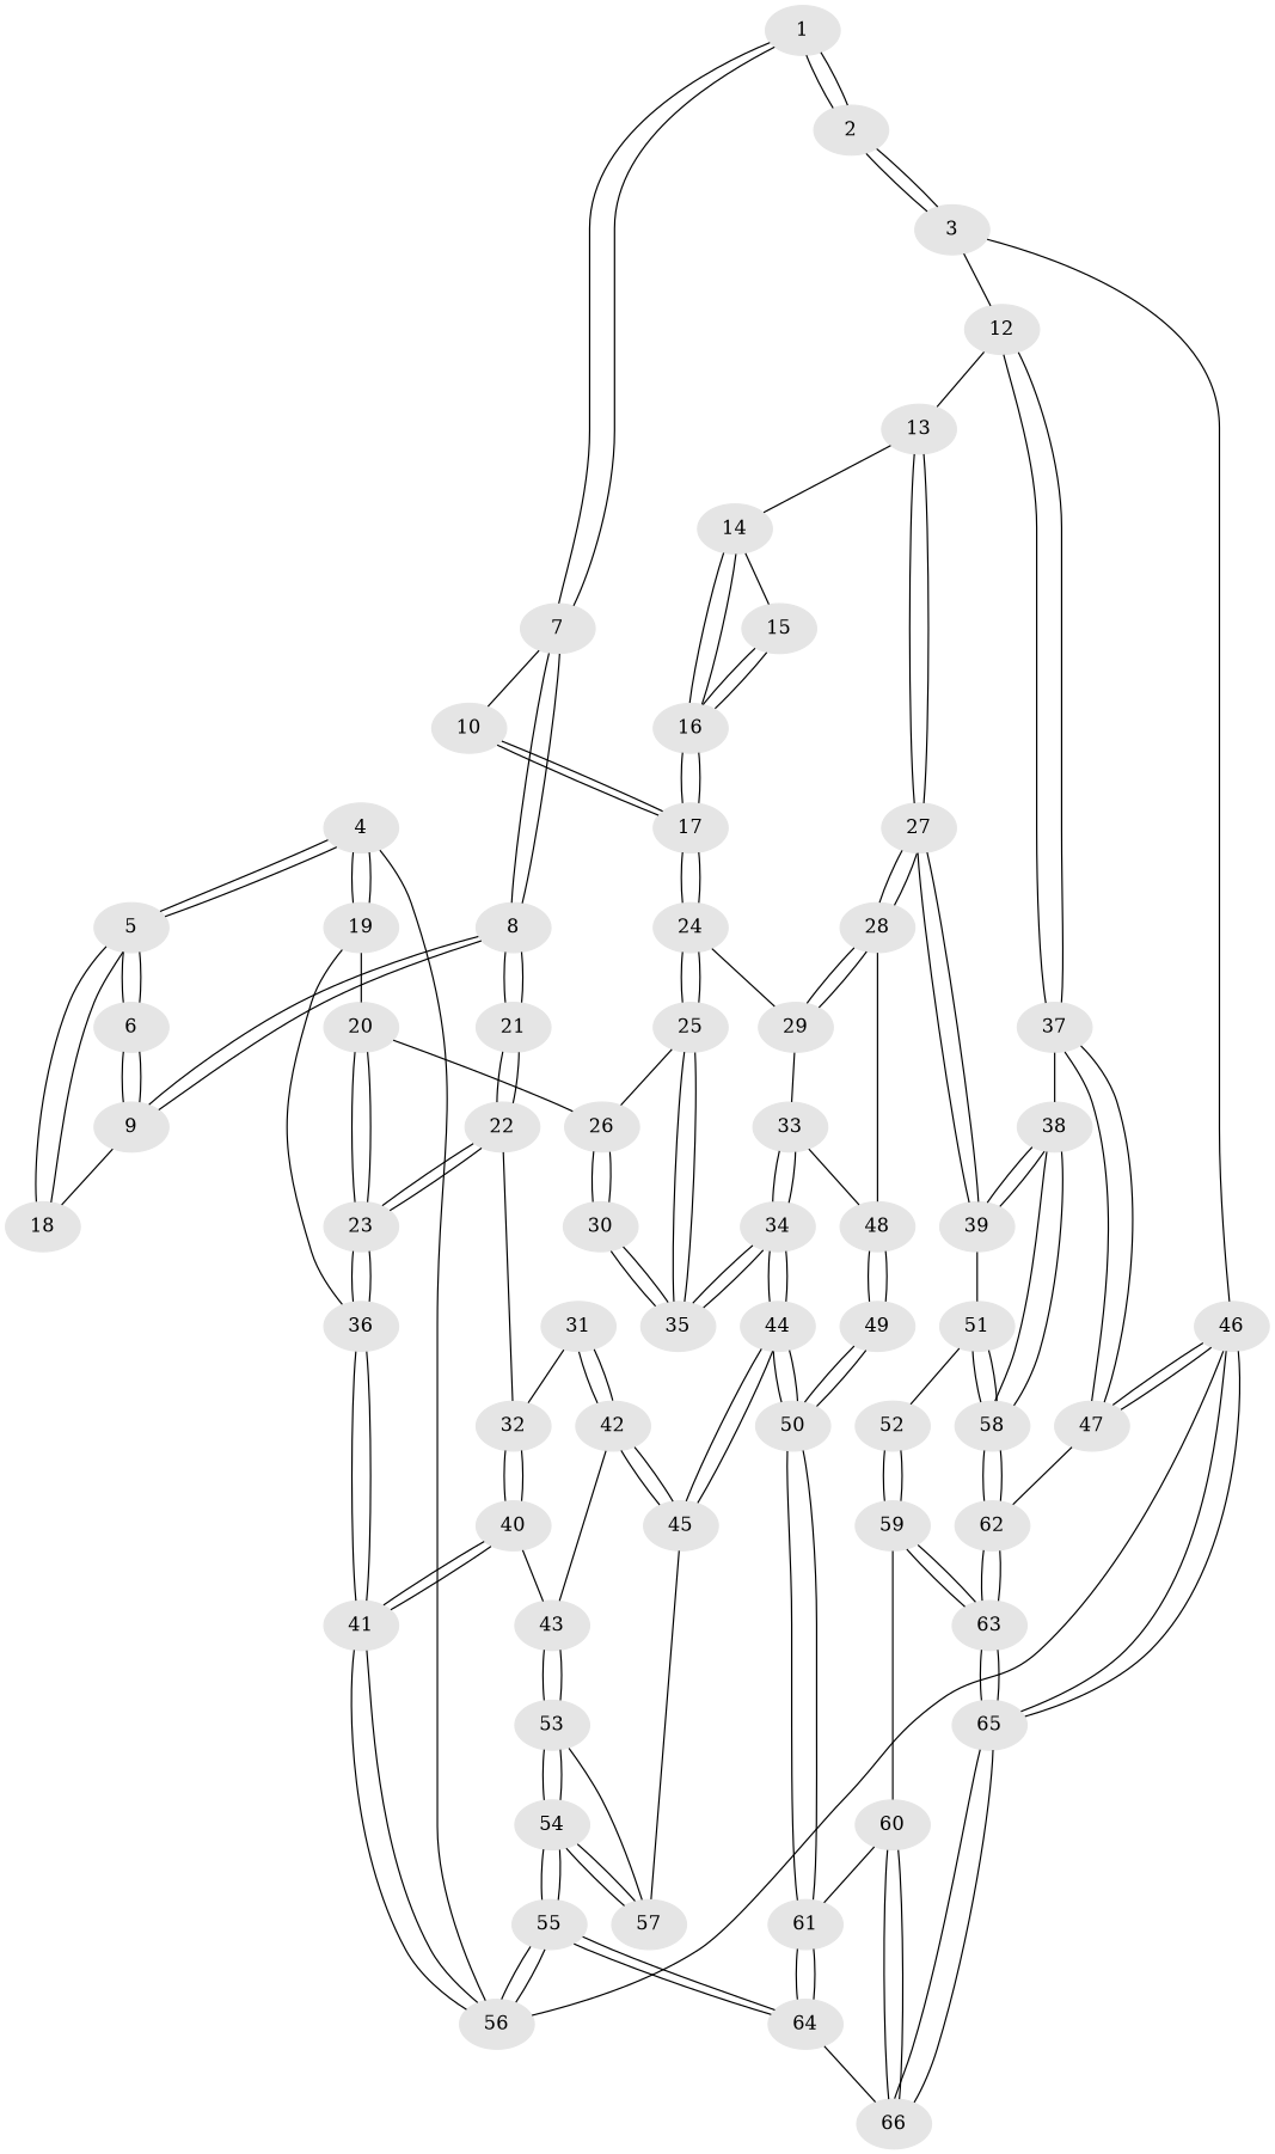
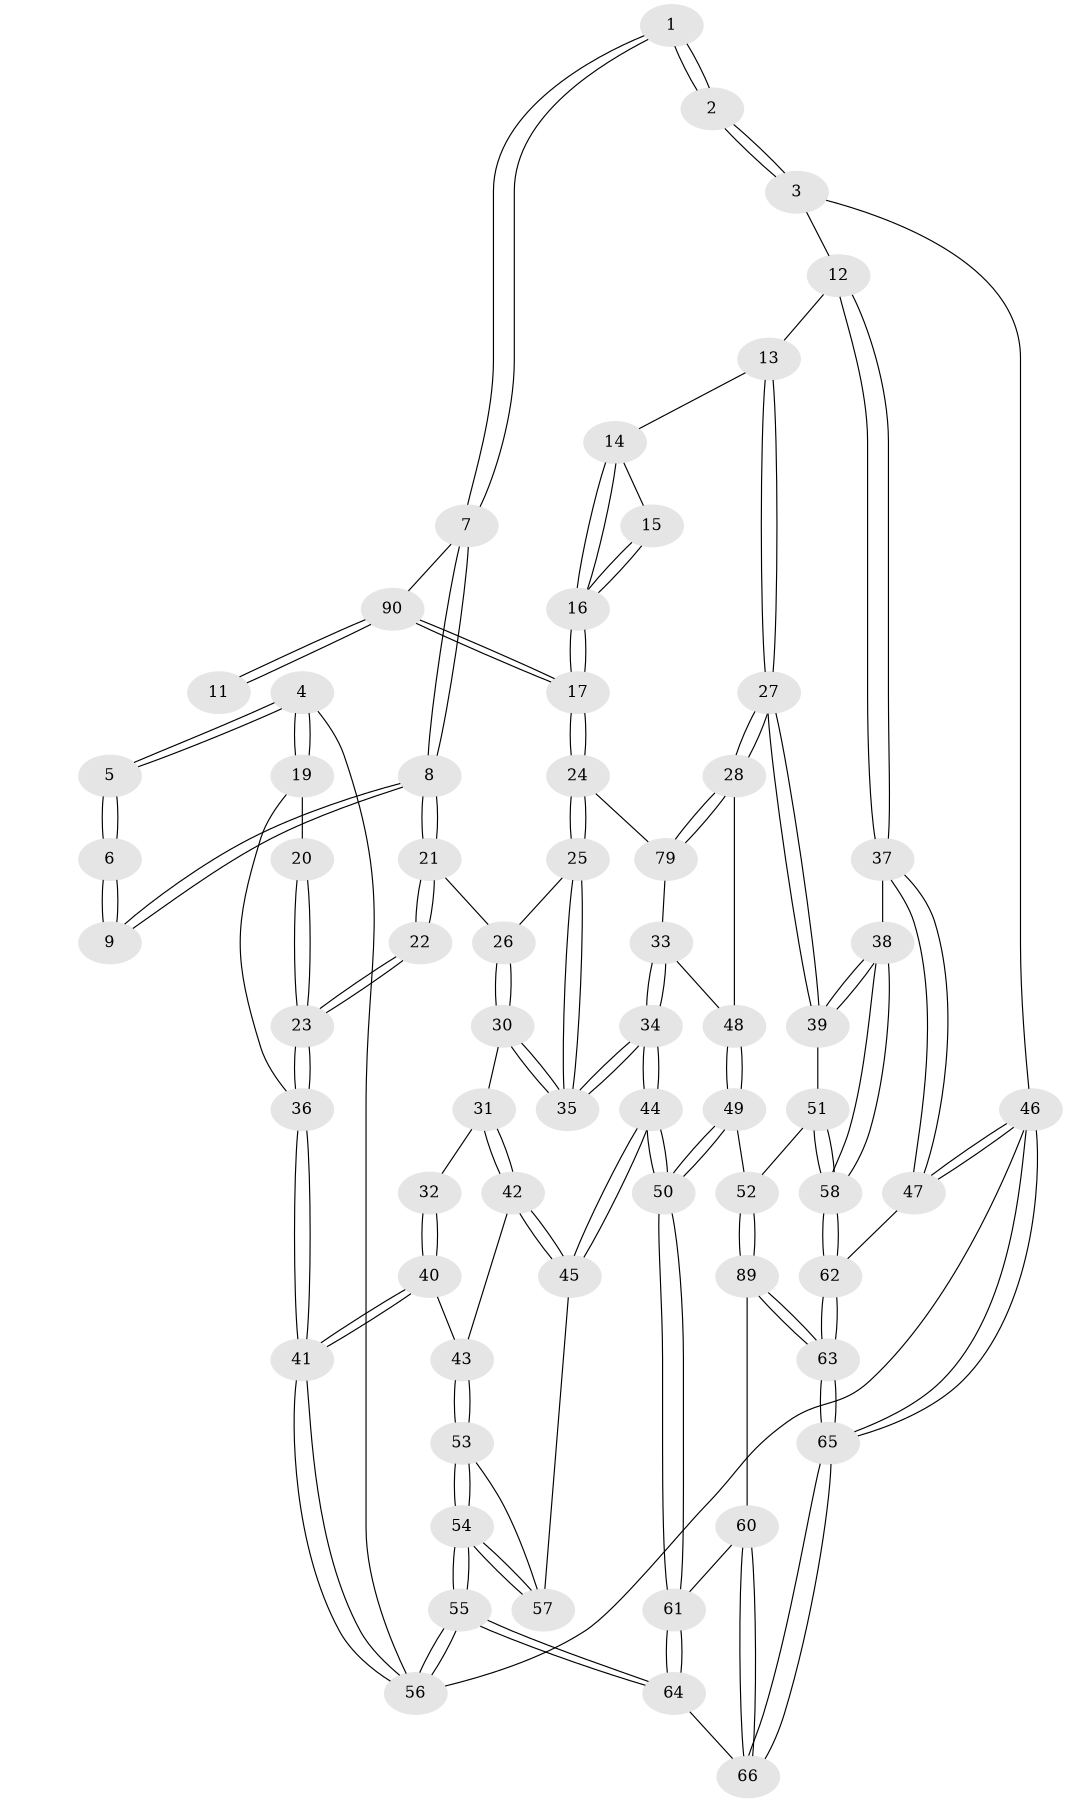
  graph {
    node [color=gray90 style=filled]
    1
    2
    7
    3
    8
-   10
+   10 [label=90]
    12
    46
    4
    5
    19
    56
    13
    37
    47
    65
    6
-   18
    20
    36
    9
    21
+   11
    17
    22
    26
    24
    15
    16
    14
    27
    38
    28
    39
    25
-   29
+   29 [label=79]
    23
    41
    32
    30
    40
    35
    33
    31
    48
    51
    49
    34
    42
    43
    45
    44
    50
    58
    62
    52
    53
    57
    54
    61
    66
    63
-   59
+   59 [label=89]
    64
    60
    55
    1 -- 2
    1 -- 2
    1 -- 7
    1 -- 7
    2 -- 3
    2 -- 3
    7 -- 8
    7 -- 8
    7 -- 10
    3 -- 12
    3 -- 46
    8 -- 9
    8 -- 9
    8 -- 21
    8 -- 21
+   10 -- 11
+   10 -- 11
    10 -- 17
    10 -- 17
    12 -- 13
    12 -- 37
    12 -- 37
    46 -- 56
    46 -- 47
    46 -- 47
    46 -- 65
    46 -- 65
    4 -- 5
    4 -- 5
    4 -- 19
    4 -- 19
    4 -- 56
    5 -- 6
    5 -- 6
-   5 -- 18
-   5 -- 18
    19 -- 20
    19 -- 36
    13 -- 14
    13 -- 27
    13 -- 27
    37 -- 47
    37 -- 47
    37 -- 38
    47 -- 62
    65 -- 66
    65 -- 66
    6 -- 9
    6 -- 9
    20 -- 23
    20 -- 23
    36 -- 41
    36 -- 41
-   9 -- 18
    21 -- 22
    21 -- 22
-   20 -- 26
+   21 -- 26
    17 -- 24
    17 -- 24
    22 -- 23
    22 -- 23
-   22 -- 32
    26 -- 30
    26 -- 30
    24 -- 25
    24 -- 25
    24 -- 29
    15 -- 16
    15 -- 16
    16 -- 17
    16 -- 17
    14 -- 15
    14 -- 16
    14 -- 16
    27 -- 28
    27 -- 28
    27 -- 39
    27 -- 39
    38 -- 39
    38 -- 39
    38 -- 58
    38 -- 58
    28 -- 29
    28 -- 29
    28 -- 48
    39 -- 51
    25 -- 26
    25 -- 35
    25 -- 35
    29 -- 33
    23 -- 36
    23 -- 36
    41 -- 56
    41 -- 56
    32 -- 40
    32 -- 40
    30 -- 35
    30 -- 35
+   30 -- 31
    40 -- 41
    40 -- 41
    40 -- 43
    33 -- 48
    33 -- 34
    33 -- 34
    31 -- 32
    31 -- 42
    31 -- 42
    48 -- 49
    48 -- 49
    51 -- 58
    51 -- 58
    51 -- 52
    49 -- 50
    49 -- 50
+   49 -- 52
    34 -- 35
    34 -- 35
    34 -- 44
    34 -- 44
    42 -- 43
    42 -- 45
    42 -- 45
    43 -- 53
    43 -- 53
    45 -- 57
    44 -- 45
    44 -- 45
    44 -- 50
    44 -- 50
    50 -- 61
    50 -- 61
    58 -- 62
    58 -- 62
    62 -- 63
    62 -- 63
    52 -- 59
    52 -- 59
    53 -- 57
    53 -- 54
    53 -- 54
    54 -- 57
    54 -- 57
    54 -- 55
    54 -- 55
    61 -- 64
    61 -- 64
    63 -- 65
    63 -- 65
    59 -- 63
    59 -- 63
    59 -- 60
    64 -- 66
    60 -- 61
    60 -- 66
    60 -- 66
    55 -- 56
    55 -- 56
    55 -- 64
    55 -- 64
  }
